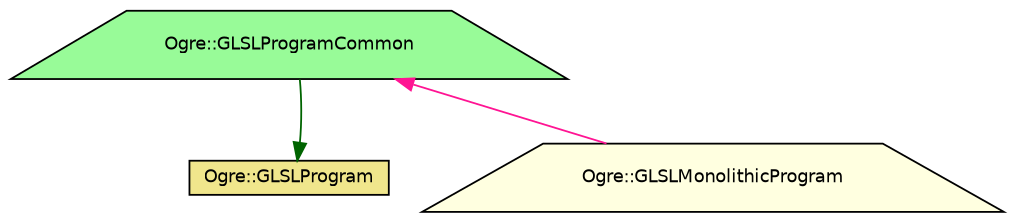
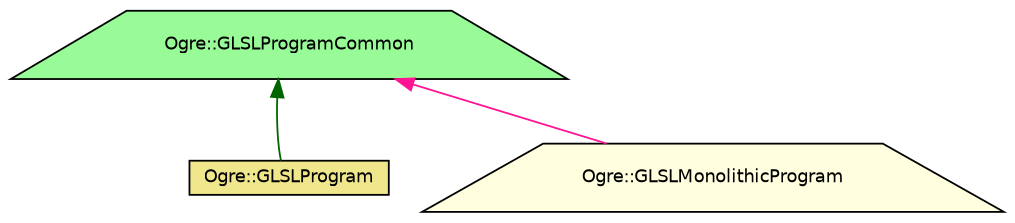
  digraph {
    node [color=black fontname=Helvetica fontsize=10 shape=trapezium style=filled]
    edge [dir=back fontname=Helvetica fontsize=10 labelfontname=Helvetica labelfontsize=10 style=solid]
    n1 [fillcolor=lightyellow fontcolor=black height=0.2 label="Ogre::GLSLMonolithicProgram" width=0.4]
    n2 [fillcolor=khaki height=0.2 label="Ogre::GLSLProgram" shape=box width=0.4]
    n3 [fillcolor=palegreen height=0.2 label="Ogre::GLSLProgramCommon" width=0.4]
    n3 -> n1 [color=deeppink]
-   n2 -> n3 [color=darkgreen]
+   n3 -> n2 [color=darkgreen]
  }
